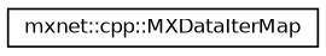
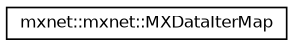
  digraph {
    rankdir=LR
-   n1 [color=black fillcolor=white fontname=Helvetica fontsize=10 height=0.2 label="mxnet::cpp::MXDataIterMap" shape=record style=filled width=0.4]
+   n1 [color=black fillcolor=white fontname=Helvetica fontsize=10 height=0.2 label="mxnet::mxnet::MXDataIterMap" shape=record style=filled width=0.4]
  }
